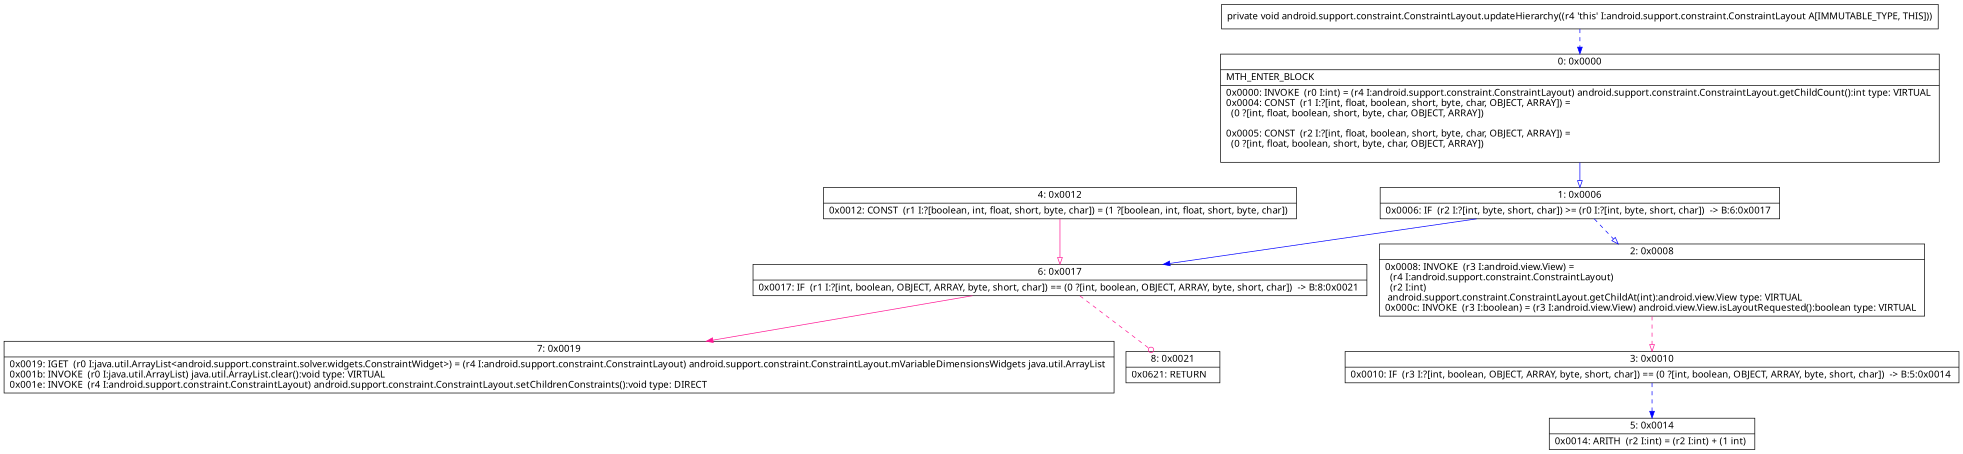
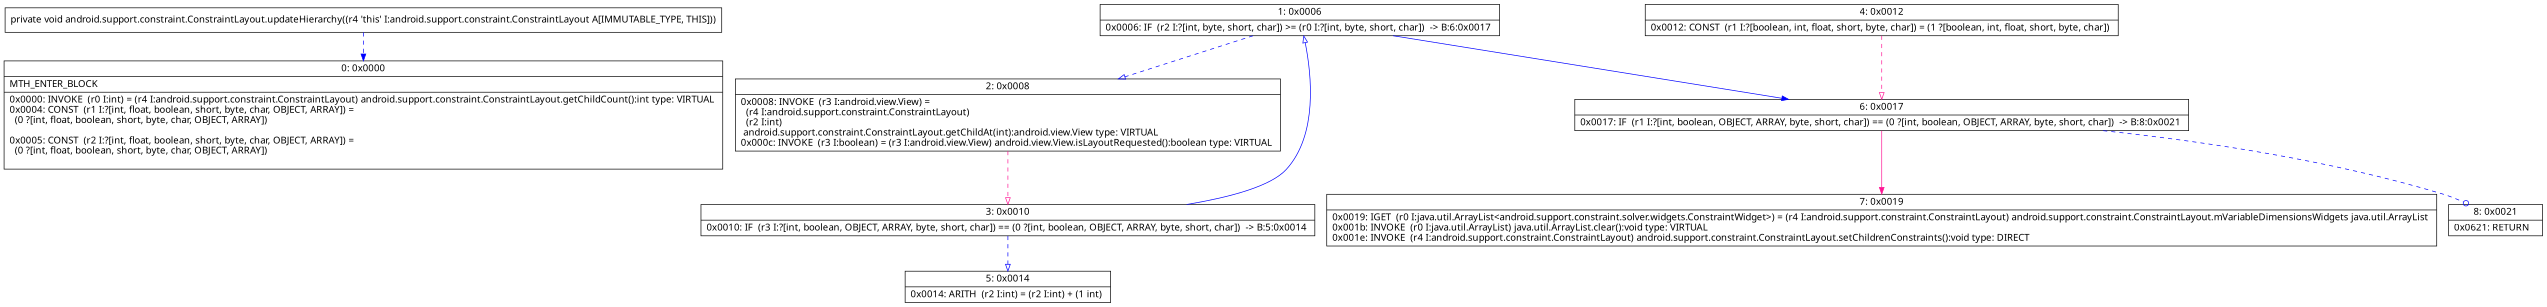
  digraph {
    fontname="Noto Sans"
    node [fontname="Noto Sans" shape=record]
    edge [arrowhead=onormal color=blue fontname="Noto Sans" style=dashed]
    n1 [label="{0\:\ 0x0000|MTH_ENTER_BLOCK\l|0x0000: INVOKE  (r0 I:int) = (r4 I:android.support.constraint.ConstraintLayout) android.support.constraint.ConstraintLayout.getChildCount():int type: VIRTUAL \l0x0004: CONST  (r1 I:?[int, float, boolean, short, byte, char, OBJECT, ARRAY]) = \l  (0 ?[int, float, boolean, short, byte, char, OBJECT, ARRAY])\l \l0x0005: CONST  (r2 I:?[int, float, boolean, short, byte, char, OBJECT, ARRAY]) = \l  (0 ?[int, float, boolean, short, byte, char, OBJECT, ARRAY])\l \l}"]
    n2 [label="{1\:\ 0x0006|0x0006: IF  (r2 I:?[int, byte, short, char]) \>= (r0 I:?[int, byte, short, char])  \-\> B:6:0x0017 \l}"]
    n3 [label="{2\:\ 0x0008|0x0008: INVOKE  (r3 I:android.view.View) = \l  (r4 I:android.support.constraint.ConstraintLayout)\l  (r2 I:int)\l android.support.constraint.ConstraintLayout.getChildAt(int):android.view.View type: VIRTUAL \l0x000c: INVOKE  (r3 I:boolean) = (r3 I:android.view.View) android.view.View.isLayoutRequested():boolean type: VIRTUAL \l}"]
    n4 [label="{6\:\ 0x0017|0x0017: IF  (r1 I:?[int, boolean, OBJECT, ARRAY, byte, short, char]) == (0 ?[int, boolean, OBJECT, ARRAY, byte, short, char])  \-\> B:8:0x0021 \l}"]
    n5 [label="{3\:\ 0x0010|0x0010: IF  (r3 I:?[int, boolean, OBJECT, ARRAY, byte, short, char]) == (0 ?[int, boolean, OBJECT, ARRAY, byte, short, char])  \-\> B:5:0x0014 \l}"]
    n6 [label="{7\:\ 0x0019|0x0019: IGET  (r0 I:java.util.ArrayList\<android.support.constraint.solver.widgets.ConstraintWidget\>) = (r4 I:android.support.constraint.ConstraintLayout) android.support.constraint.ConstraintLayout.mVariableDimensionsWidgets java.util.ArrayList \l0x001b: INVOKE  (r0 I:java.util.ArrayList) java.util.ArrayList.clear():void type: VIRTUAL \l0x001e: INVOKE  (r4 I:android.support.constraint.ConstraintLayout) android.support.constraint.ConstraintLayout.setChildrenConstraints():void type: DIRECT \l}"]
    n7 [label="{8\:\ 0x0021|0x0621: RETURN   \l}"]
    n8 [label="{5\:\ 0x0014|0x0014: ARITH  (r2 I:int) = (r2 I:int) + (1 int) \l}"]
    n9 [label="{4\:\ 0x0012|0x0012: CONST  (r1 I:?[boolean, int, float, short, byte, char]) = (1 ?[boolean, int, float, short, byte, char]) \l}"]
    n10 [label="{private void android.support.constraint.ConstraintLayout.updateHierarchy((r4 'this' I:android.support.constraint.ConstraintLayout A[IMMUTABLE_TYPE, THIS])) }"]
-   n1 -> n2 [style=solid]
+   n5 -> n2 [style=solid]
    n2 -> n3
    n2 -> n4 [arrowhead=normal style=solid]
    n3 -> n5 [color=deeppink]
    n4 -> n6 [arrowhead=normal color=deeppink style=solid]
-   n4 -> n7 [arrowhead=odot color=deeppink]
-   n5 -> n8 [arrowhead=normal]
-   n9 -> n4 [color=deeppink style=solid]
+   n4 -> n7 [arrowhead=odot]
+   n5 -> n8
+   n9 -> n4 [color=deeppink]
    n10 -> n1 [arrowhead=normal]
  }
